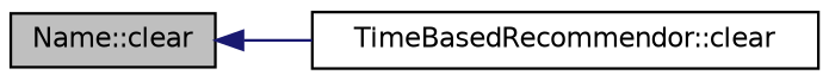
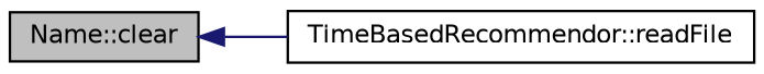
  digraph {
    rankdir=LR
    node [color=black fontname=Helvetica fontsize=10 shape=record style=filled]
    n1 [fillcolor=grey75 fontcolor=black height=0.2 label="Name::clear" width=0.4]
-   n2 [fillcolor=white height=0.2 label="TimeBasedRecommendor::clear" width=0.4]
+   n2 [fillcolor=white height=0.2 label="TimeBasedRecommendor::readFile" width=0.4]
    n1 -> n2 [color=midnightblue dir=back fontname=Helvetica fontsize=10 labelfontname=Helvetica labelfontsize=10 style=solid]
  }
